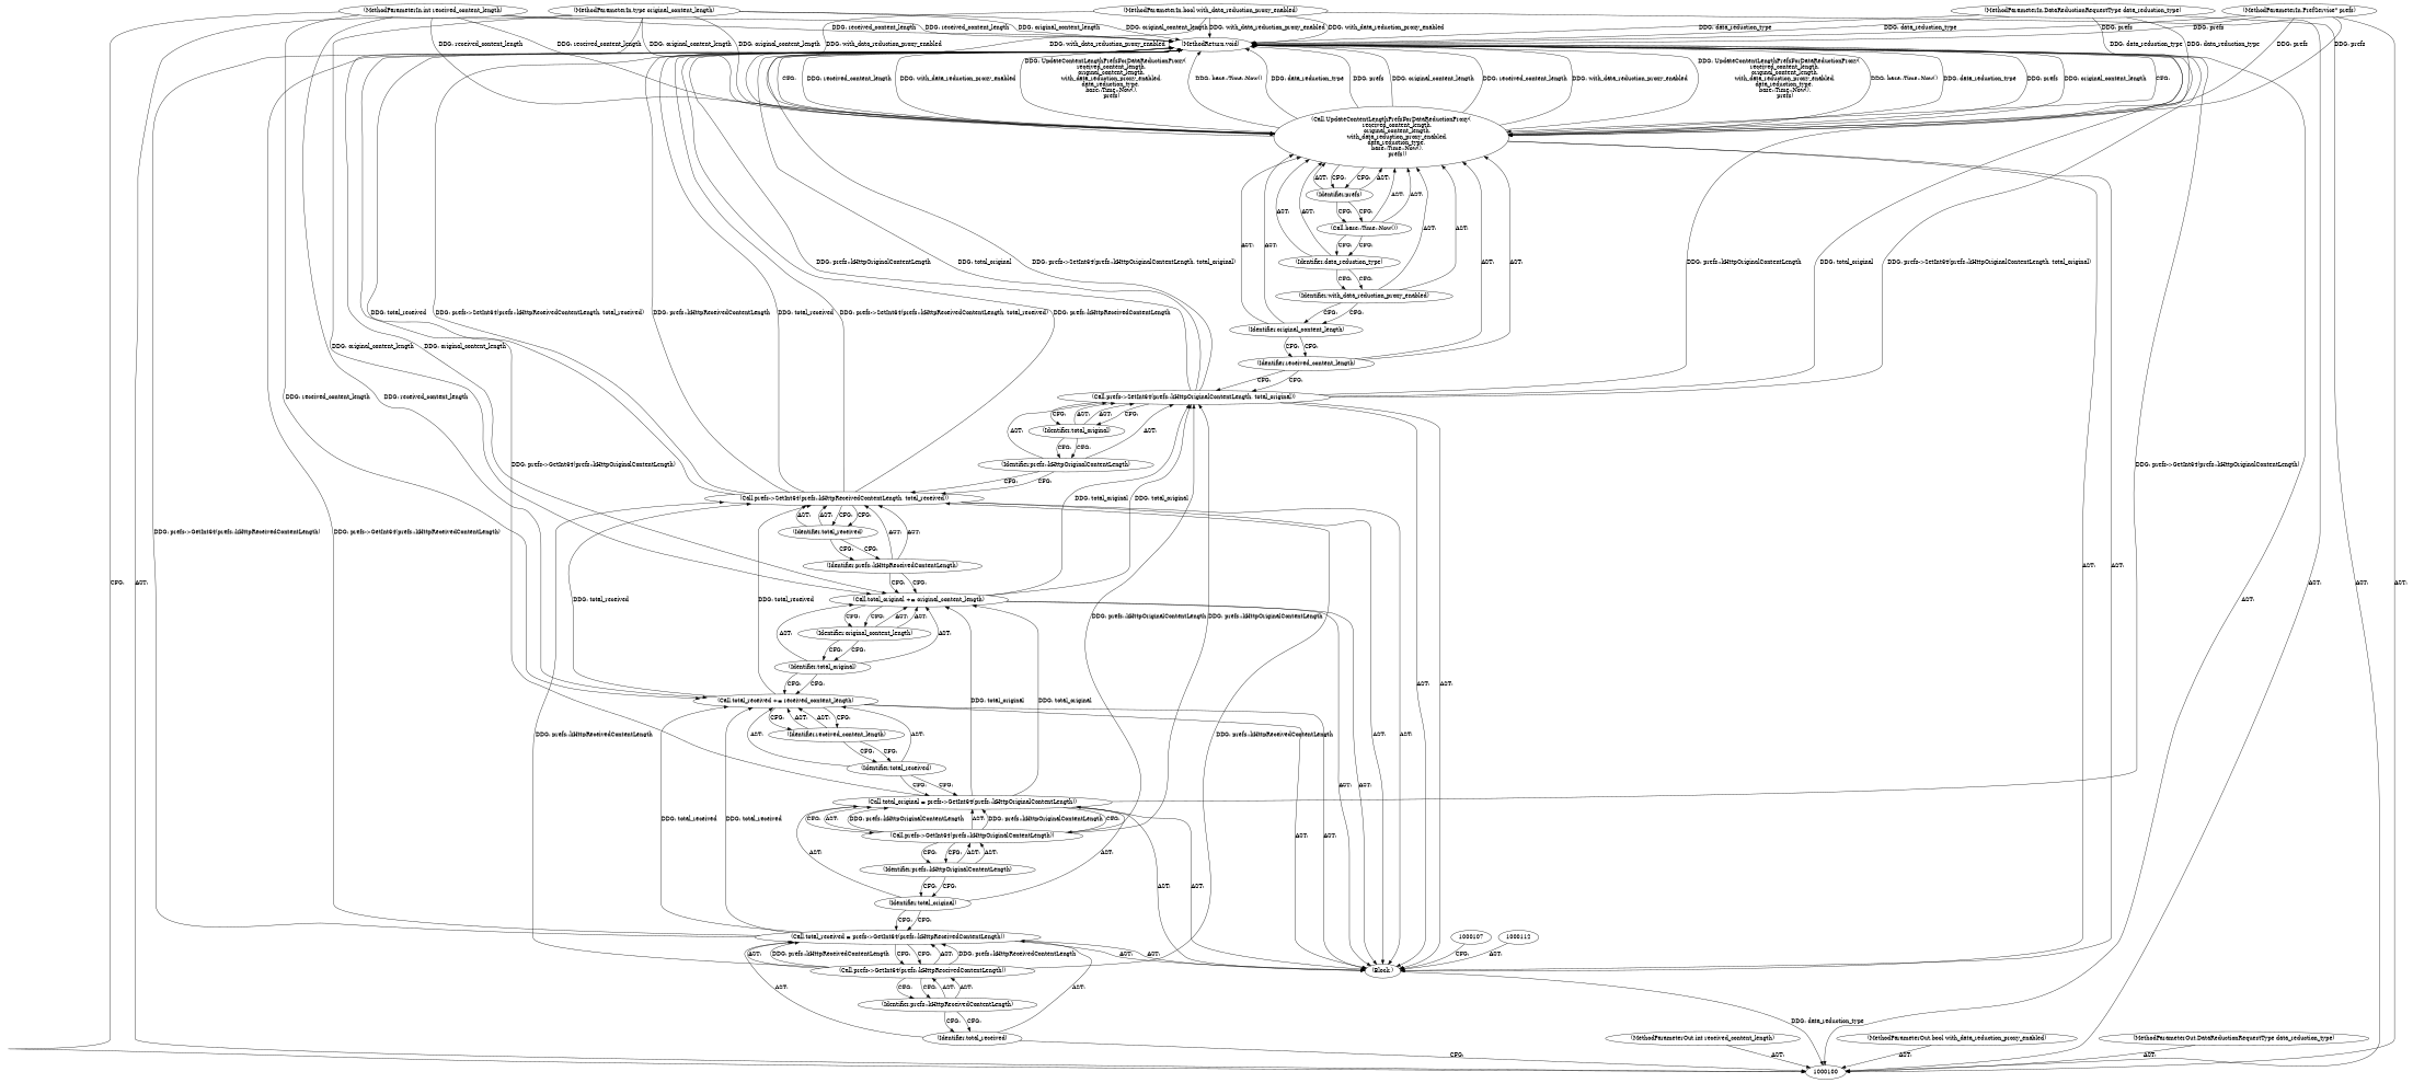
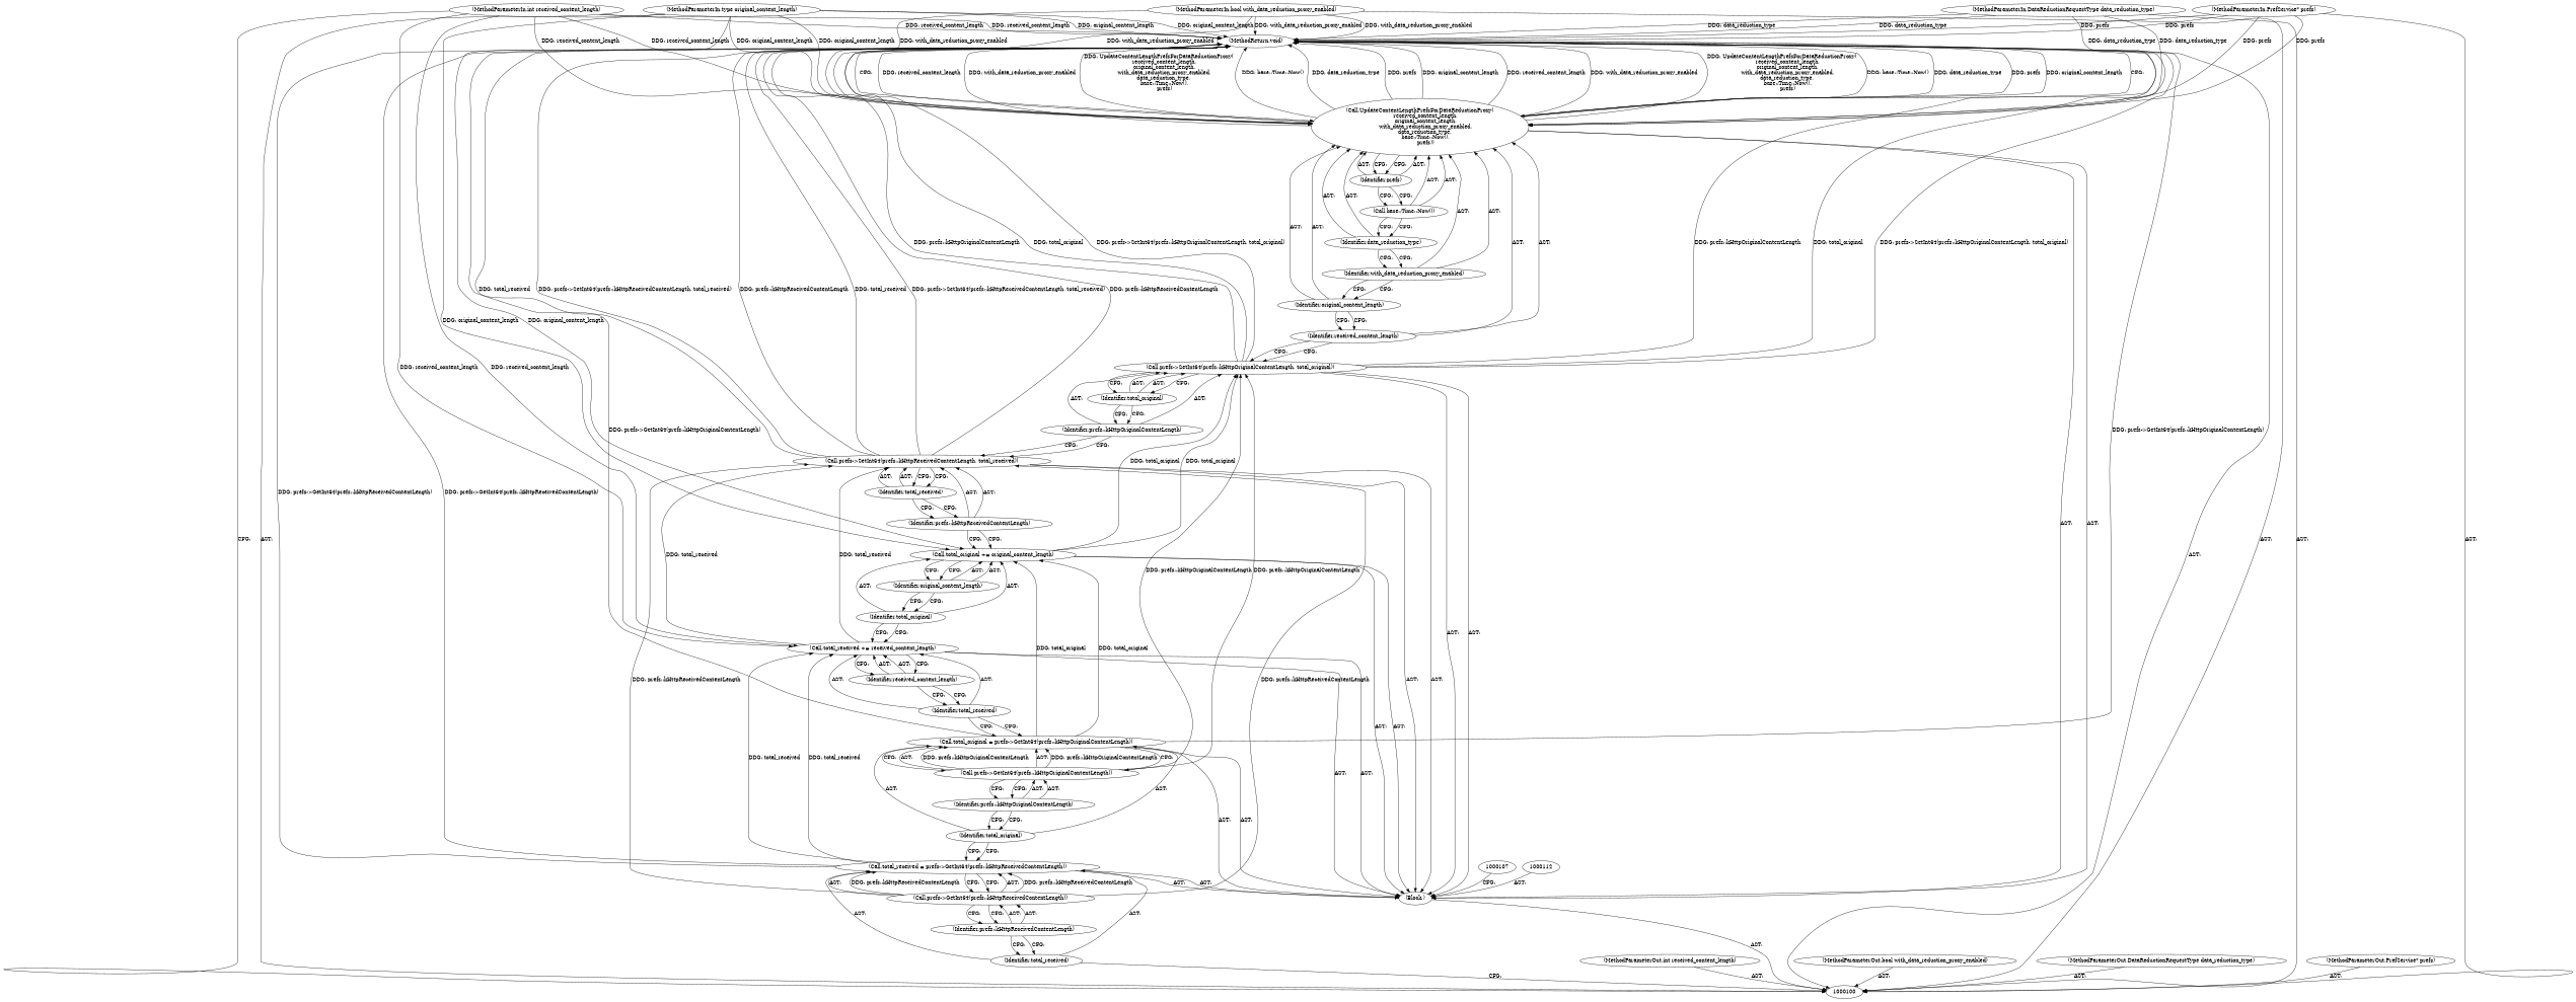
  digraph {
    n1 [label="(MethodReturn,void)"]
    n2 [label="(Call,UpdateContentLengthPrefsForDataReductionProxy(\n       received_content_length,\n       original_content_length,\n       with_data_reduction_proxy_enabled,\n      data_reduction_type,\n       base::Time::Now(),\n       prefs))"]
    1000100
    n4 [label="(Block,)"]
    n5 [label="(Identifier,prefs)"]
    n6 [label="(Call,total_original += original_content_length)"]
    n7 [label="(Identifier,original_content_length)"]
    n8 [label="(Call,prefs->SetInt64(prefs::kHttpOriginalContentLength, total_original))"]
    n9 [label="(Identifier,total_original)"]
    n10 [label="(Identifier,total_original)"]
    n11 [label="(Call,total_received += received_content_length)"]
    n12 [label="(Call,prefs->SetInt64(prefs::kHttpReceivedContentLength, total_received))"]
    n13 [label="(Identifier,received_content_length)"]
    n14 [label="(Identifier,prefs::kHttpReceivedContentLength)"]
    n15 [label="(Identifier,total_received)"]
    n16 [label="(Identifier,prefs::kHttpOriginalContentLength)"]
    n17 [label="(Call,base::Time::Now())"]
    n18 [label="(Identifier,received_content_length)"]
    n19 [label="(Identifier,original_content_length)"]
    n20 [label="(Identifier,with_data_reduction_proxy_enabled)"]
    n21 [label="(Identifier,data_reduction_type)"]
    n22 [label="(MethodParameterIn,int received_content_length)"]
    n23 [label="(MethodParameterOut,int received_content_length)"]
    n24 [label="(MethodParameterIn,type original_content_length)"]
    n25 [label="(MethodParameterIn,bool with_data_reduction_proxy_enabled)"]
    n26 [label="(MethodParameterOut,bool with_data_reduction_proxy_enabled)"]
    n27 [label="(MethodParameterIn,DataReductionRequestType data_reduction_type)"]
    n28 [label="(MethodParameterOut,DataReductionRequestType data_reduction_type)"]
    n29 [label="(MethodParameterIn,PrefService* prefs)"]
+   n30 [label="(MethodParameterOut,PrefService* prefs)"]
    n31 [label="(Call,prefs->GetInt64(prefs::kHttpReceivedContentLength))"]
    n32 [label="(Identifier,prefs::kHttpReceivedContentLength)"]
    n33 [label="(Call,total_received = prefs->GetInt64(prefs::kHttpReceivedContentLength))"]
    n34 [label="(Identifier,total_received)"]
    n35 [label="(Call,prefs->GetInt64(prefs::kHttpOriginalContentLength))"]
    n36 [label="(Identifier,prefs::kHttpOriginalContentLength)"]
    n37 [label="(Call,total_original = prefs->GetInt64(prefs::kHttpOriginalContentLength))"]
    n38 [label="(Identifier,total_original)"]
    n39 [label="(Identifier,total_received)"]
    1000107
    1000112
    n1 -> n2 [label="CFG: "]
    n1 -> n2 [label="CFG: "]
    n1 -> 1000100 [label="AST: "]
    n2 -> n1 [label="DDG: received_content_length"]
    n2 -> n1 [label="DDG: with_data_reduction_proxy_enabled"]
    n2 -> n1 [label="DDG: UpdateContentLengthPrefsForDataReductionProxy(\n       received_content_length,\n       original_content_length,\n       with_data_reduction_proxy_enabled,\n      data_reduction_type,\n       base::Time::Now(),\n       prefs)"]
    n2 -> n1 [label="DDG: base::Time::Now()"]
    n2 -> n1 [label="DDG: data_reduction_type"]
    n2 -> n1 [label="DDG: prefs"]
    n2 -> n1 [label="DDG: original_content_length"]
    n2 -> n1 [label="DDG: received_content_length"]
    n2 -> n1 [label="DDG: with_data_reduction_proxy_enabled"]
    n2 -> n1 [label="DDG: UpdateContentLengthPrefsForDataReductionProxy(\n       received_content_length,\n       original_content_length,\n       with_data_reduction_proxy_enabled,\n      data_reduction_type,\n       base::Time::Now(),\n       prefs)"]
    n2 -> n1 [label="DDG: base::Time::Now()"]
    n2 -> n1 [label="DDG: data_reduction_type"]
    n2 -> n1 [label="DDG: prefs"]
    n2 -> n1 [label="DDG: original_content_length"]
    n2 -> n4 [label="AST: "]
    n2 -> n4 [label="AST: "]
    n2 -> n5 [label="CFG: "]
    n2 -> n5 [label="CFG: "]
-   n4 -> 1000100 [label="DDG: data_reduction_type"]
+   n4 -> 1000100 [label="AST: "]
    n5 -> n2 [label="AST: "]
    n5 -> n2 [label="AST: "]
    n5 -> n17 [label="CFG: "]
    n5 -> n17 [label="CFG: "]
    n6 -> n4 [label="AST: "]
    n6 -> n4 [label="AST: "]
    n6 -> n7 [label="CFG: "]
    n6 -> n7 [label="CFG: "]
    n6 -> n8 [label="DDG: total_original"]
    n6 -> n8 [label="DDG: total_original"]
    n7 -> n6 [label="AST: "]
    n7 -> n6 [label="AST: "]
    n7 -> n9 [label="CFG: "]
    n7 -> n9 [label="CFG: "]
    n8 -> n1 [label="DDG: prefs::kHttpOriginalContentLength"]
    n8 -> n1 [label="DDG: total_original"]
    n8 -> n1 [label="DDG: prefs->SetInt64(prefs::kHttpOriginalContentLength, total_original)"]
    n8 -> n1 [label="DDG: prefs::kHttpOriginalContentLength"]
    n8 -> n1 [label="DDG: total_original"]
    n8 -> n1 [label="DDG: prefs->SetInt64(prefs::kHttpOriginalContentLength, total_original)"]
    n8 -> n4 [label="AST: "]
    n8 -> n4 [label="AST: "]
    n8 -> n10 [label="CFG: "]
    n8 -> n10 [label="CFG: "]
    n9 -> n6 [label="AST: "]
    n9 -> n6 [label="AST: "]
    n9 -> n11 [label="CFG: "]
    n9 -> n11 [label="CFG: "]
    n10 -> n8 [label="AST: "]
    n10 -> n8 [label="AST: "]
    n10 -> n16 [label="CFG: "]
    n10 -> n16 [label="CFG: "]
    n11 -> n4 [label="AST: "]
    n11 -> n4 [label="AST: "]
    n11 -> n12 [label="DDG: total_received"]
    n11 -> n12 [label="DDG: total_received"]
    n11 -> n13 [label="CFG: "]
    n11 -> n13 [label="CFG: "]
    n12 -> n1 [label="DDG: total_received"]
    n12 -> n1 [label="DDG: prefs->SetInt64(prefs::kHttpReceivedContentLength, total_received)"]
    n12 -> n1 [label="DDG: prefs::kHttpReceivedContentLength"]
    n12 -> n1 [label="DDG: total_received"]
    n12 -> n1 [label="DDG: prefs->SetInt64(prefs::kHttpReceivedContentLength, total_received)"]
    n12 -> n1 [label="DDG: prefs::kHttpReceivedContentLength"]
    n12 -> n4 [label="AST: "]
    n12 -> n4 [label="AST: "]
    n12 -> n15 [label="CFG: "]
    n12 -> n15 [label="CFG: "]
    n13 -> n11 [label="AST: "]
    n13 -> n11 [label="AST: "]
    n13 -> n39 [label="CFG: "]
    n13 -> n39 [label="CFG: "]
    n14 -> n6 [label="CFG: "]
    n14 -> n6 [label="CFG: "]
    n14 -> n12 [label="AST: "]
    n14 -> n12 [label="AST: "]
    n15 -> n12 [label="AST: "]
    n15 -> n12 [label="AST: "]
    n15 -> n14 [label="CFG: "]
    n15 -> n14 [label="CFG: "]
    n16 -> n8 [label="AST: "]
    n16 -> n8 [label="AST: "]
    n16 -> n12 [label="CFG: "]
    n16 -> n12 [label="CFG: "]
    n17 -> n2 [label="AST: "]
    n17 -> n2 [label="AST: "]
    n17 -> n21 [label="CFG: "]
    n17 -> n21 [label="CFG: "]
    n18 -> n2 [label="AST: "]
    n18 -> n2 [label="AST: "]
    n18 -> n8 [label="CFG: "]
    n18 -> n8 [label="CFG: "]
    n19 -> n2 [label="AST: "]
    n19 -> n2 [label="AST: "]
    n19 -> n18 [label="CFG: "]
    n19 -> n18 [label="CFG: "]
    n20 -> n2 [label="AST: "]
    n20 -> n2 [label="AST: "]
    n20 -> n19 [label="CFG: "]
    n20 -> n19 [label="CFG: "]
    n21 -> n2 [label="AST: "]
    n21 -> n2 [label="AST: "]
    n21 -> n20 [label="CFG: "]
    n21 -> n20 [label="CFG: "]
    n22 -> n1 [label="DDG: received_content_length"]
    n22 -> n1 [label="DDG: received_content_length"]
    n22 -> n2 [label="DDG: received_content_length"]
    n22 -> n2 [label="DDG: received_content_length"]
    n22 -> 1000100 [label="CFG: "]
    n22 -> n11 [label="DDG: received_content_length"]
    n22 -> n11 [label="DDG: received_content_length"]
    n23 -> 1000100 [label="AST: "]
    n24 -> n1 [label="DDG: original_content_length"]
    n24 -> n1 [label="DDG: original_content_length"]
    n24 -> n2 [label="DDG: original_content_length"]
    n24 -> n2 [label="DDG: original_content_length"]
    n24 -> 1000100 [label="AST: "]
    n24 -> n6 [label="DDG: original_content_length"]
    n24 -> n6 [label="DDG: original_content_length"]
    n25 -> n1 [label="DDG: with_data_reduction_proxy_enabled"]
    n25 -> n1 [label="DDG: with_data_reduction_proxy_enabled"]
    n25 -> n2 [label="DDG: with_data_reduction_proxy_enabled"]
    n25 -> n2 [label="DDG: with_data_reduction_proxy_enabled"]
    n25 -> 1000100 [label="AST: "]
    n26 -> 1000100 [label="AST: "]
    n27 -> n1 [label="DDG: data_reduction_type"]
    n27 -> n1 [label="DDG: data_reduction_type"]
    n27 -> n2 [label="DDG: data_reduction_type"]
    n27 -> n2 [label="DDG: data_reduction_type"]
    n27 -> 1000100 [label="AST: "]
    n28 -> 1000100 [label="AST: "]
    n29 -> n1 [label="DDG: prefs"]
    n29 -> n1 [label="DDG: prefs"]
    n29 -> n2 [label="DDG: prefs"]
    n29 -> n2 [label="DDG: prefs"]
    n29 -> 1000100 [label="AST: "]
+   n30 -> 1000100 [label="AST: "]
    n31 -> n12 [label="DDG: prefs::kHttpReceivedContentLength"]
    n31 -> n12 [label="DDG: prefs::kHttpReceivedContentLength"]
    n31 -> n32 [label="CFG: "]
    n31 -> n32 [label="CFG: "]
    n31 -> n33 [label="AST: "]
    n31 -> n33 [label="DDG: prefs::kHttpReceivedContentLength"]
    n31 -> n33 [label="AST: "]
    n31 -> n33 [label="DDG: prefs::kHttpReceivedContentLength"]
    n32 -> n31 [label="AST: "]
    n32 -> n31 [label="AST: "]
    n32 -> n34 [label="CFG: "]
    n32 -> n34 [label="CFG: "]
    n33 -> n1 [label="DDG: prefs->GetInt64(prefs::kHttpReceivedContentLength)"]
    n33 -> n1 [label="DDG: prefs->GetInt64(prefs::kHttpReceivedContentLength)"]
    n33 -> n4 [label="AST: "]
    n33 -> n4 [label="AST: "]
    n33 -> n11 [label="DDG: total_received"]
    n33 -> n11 [label="DDG: total_received"]
    n33 -> n31 [label="CFG: "]
    n33 -> n31 [label="CFG: "]
    n34 -> 1000100 [label="CFG: "]
    n34 -> n33 [label="AST: "]
    n34 -> n33 [label="AST: "]
    n35 -> n8 [label="DDG: prefs::kHttpOriginalContentLength"]
    n35 -> n8 [label="DDG: prefs::kHttpOriginalContentLength"]
    n35 -> n36 [label="CFG: "]
    n35 -> n36 [label="CFG: "]
    n35 -> n37 [label="AST: "]
    n35 -> n37 [label="DDG: prefs::kHttpOriginalContentLength"]
    n35 -> n37 [label="AST: "]
    n35 -> n37 [label="DDG: prefs::kHttpOriginalContentLength"]
    n36 -> n35 [label="AST: "]
    n36 -> n35 [label="AST: "]
    n36 -> n38 [label="CFG: "]
    n36 -> n38 [label="CFG: "]
    n37 -> n1 [label="DDG: prefs->GetInt64(prefs::kHttpOriginalContentLength)"]
    n37 -> n1 [label="DDG: prefs->GetInt64(prefs::kHttpOriginalContentLength)"]
    n37 -> n4 [label="AST: "]
    n37 -> n4 [label="AST: "]
    n37 -> n6 [label="DDG: total_original"]
    n37 -> n6 [label="DDG: total_original"]
    n37 -> n35 [label="CFG: "]
    n37 -> n35 [label="CFG: "]
    n38 -> n33 [label="CFG: "]
    n38 -> n33 [label="CFG: "]
    n38 -> n37 [label="AST: "]
    n38 -> n37 [label="AST: "]
    n39 -> n11 [label="AST: "]
    n39 -> n11 [label="AST: "]
    n39 -> n37 [label="CFG: "]
    n39 -> n37 [label="CFG: "]
    1000107 -> n4 [label="CFG: "]
    1000112 -> n4 [label="AST: "]
  }
